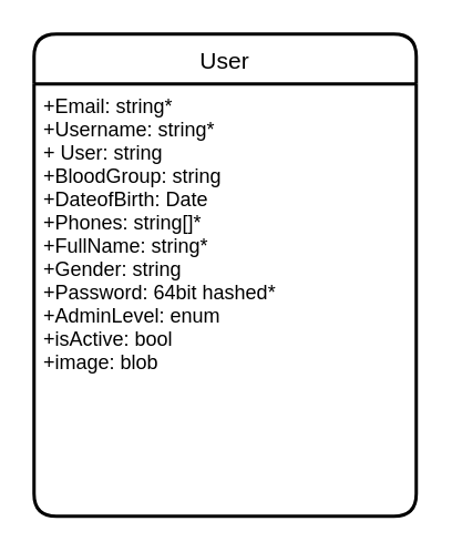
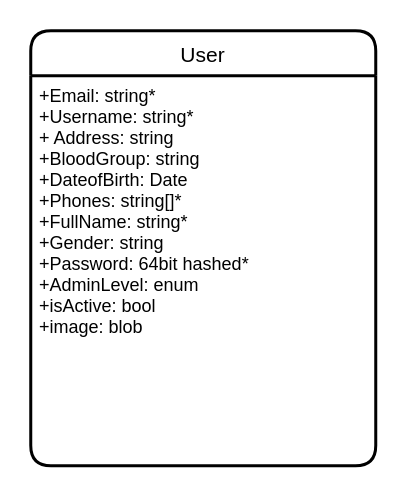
  <mxCell id="0" />
  <mxCell id="1" parent="0" />
  <mxCell id="2" value="User" style="swimlane;childLayout=stackLayout;horizontal=1;startSize=30;horizontalStack=0;rounded=1;fontSize=14;fontStyle=0;strokeWidth=2;resizeParent=0;resizeLast=1;shadow=0;dashed=0;align=center;" vertex="1" parent="1"><mxGeometry x="20" y="20" width="230" height="290" as="geometry" /></mxCell>
- <mxCell id="3" value="+Email: string*&#10;+Username: string*&#10;+ User: string&#10;+BloodGroup: string&#10;+DateofBirth: Date&#10;+Phones: string[]*&#10;+FullName: string*&#10;+Gender: string&#10;+Password: 64bit hashed*&#10;+AdminLevel: enum&#10;+isActive: bool&#10;+image: blob&#10;" style="align=left;strokeColor=none;fillColor=none;spacingLeft=4;fontSize=12;verticalAlign=top;resizable=0;rotatable=0;part=1;" vertex="1" parent="2"><mxGeometry y="30" width="230" height="260" as="geometry" /></mxCell>
+ <mxCell id="3" value="+Email: string*&#10;+Username: string*&#10;+ Address: string&#10;+BloodGroup: string&#10;+DateofBirth: Date&#10;+Phones: string[]*&#10;+FullName: string*&#10;+Gender: string&#10;+Password: 64bit hashed*&#10;+AdminLevel: enum&#10;+isActive: bool&#10;+image: blob&#10;" style="align=left;strokeColor=none;fillColor=none;spacingLeft=4;fontSize=12;verticalAlign=top;resizable=0;rotatable=0;part=1;" vertex="1" parent="2"><mxGeometry y="30" width="230" height="260" as="geometry" /></mxCell>
